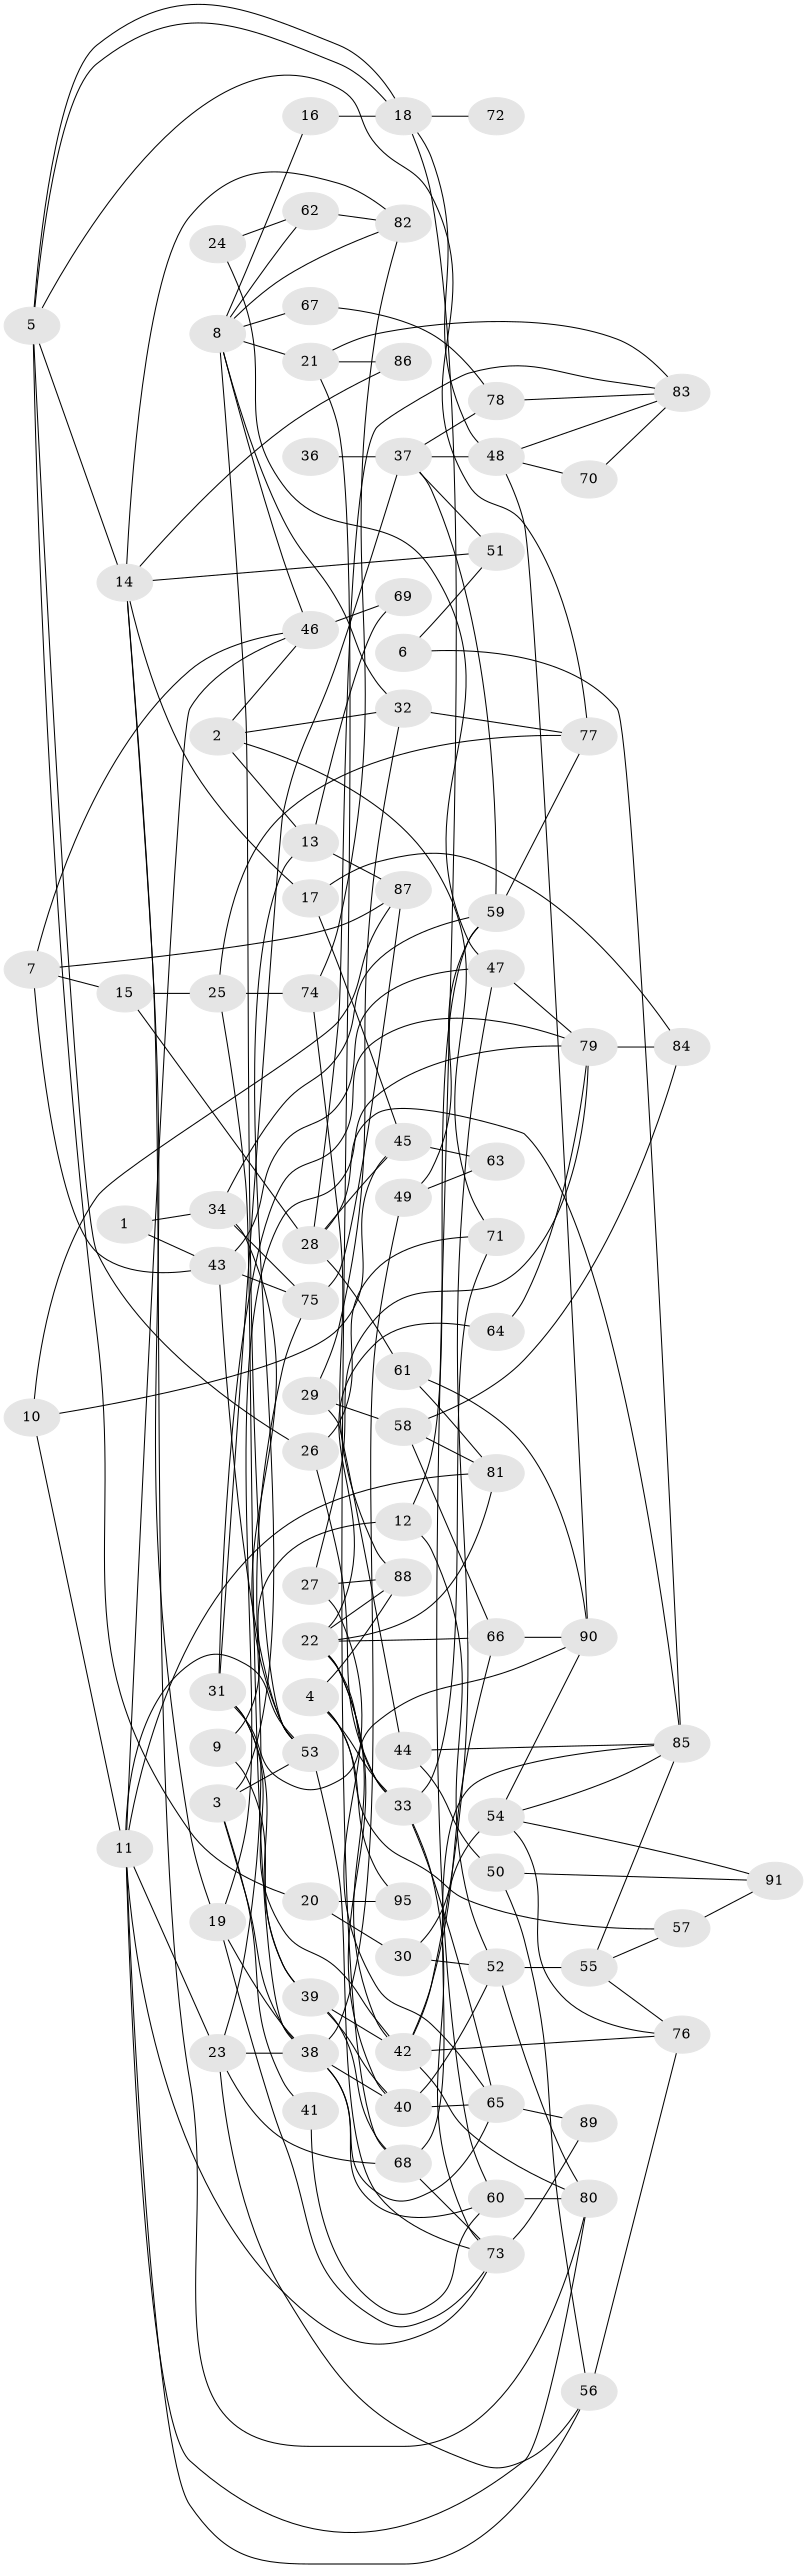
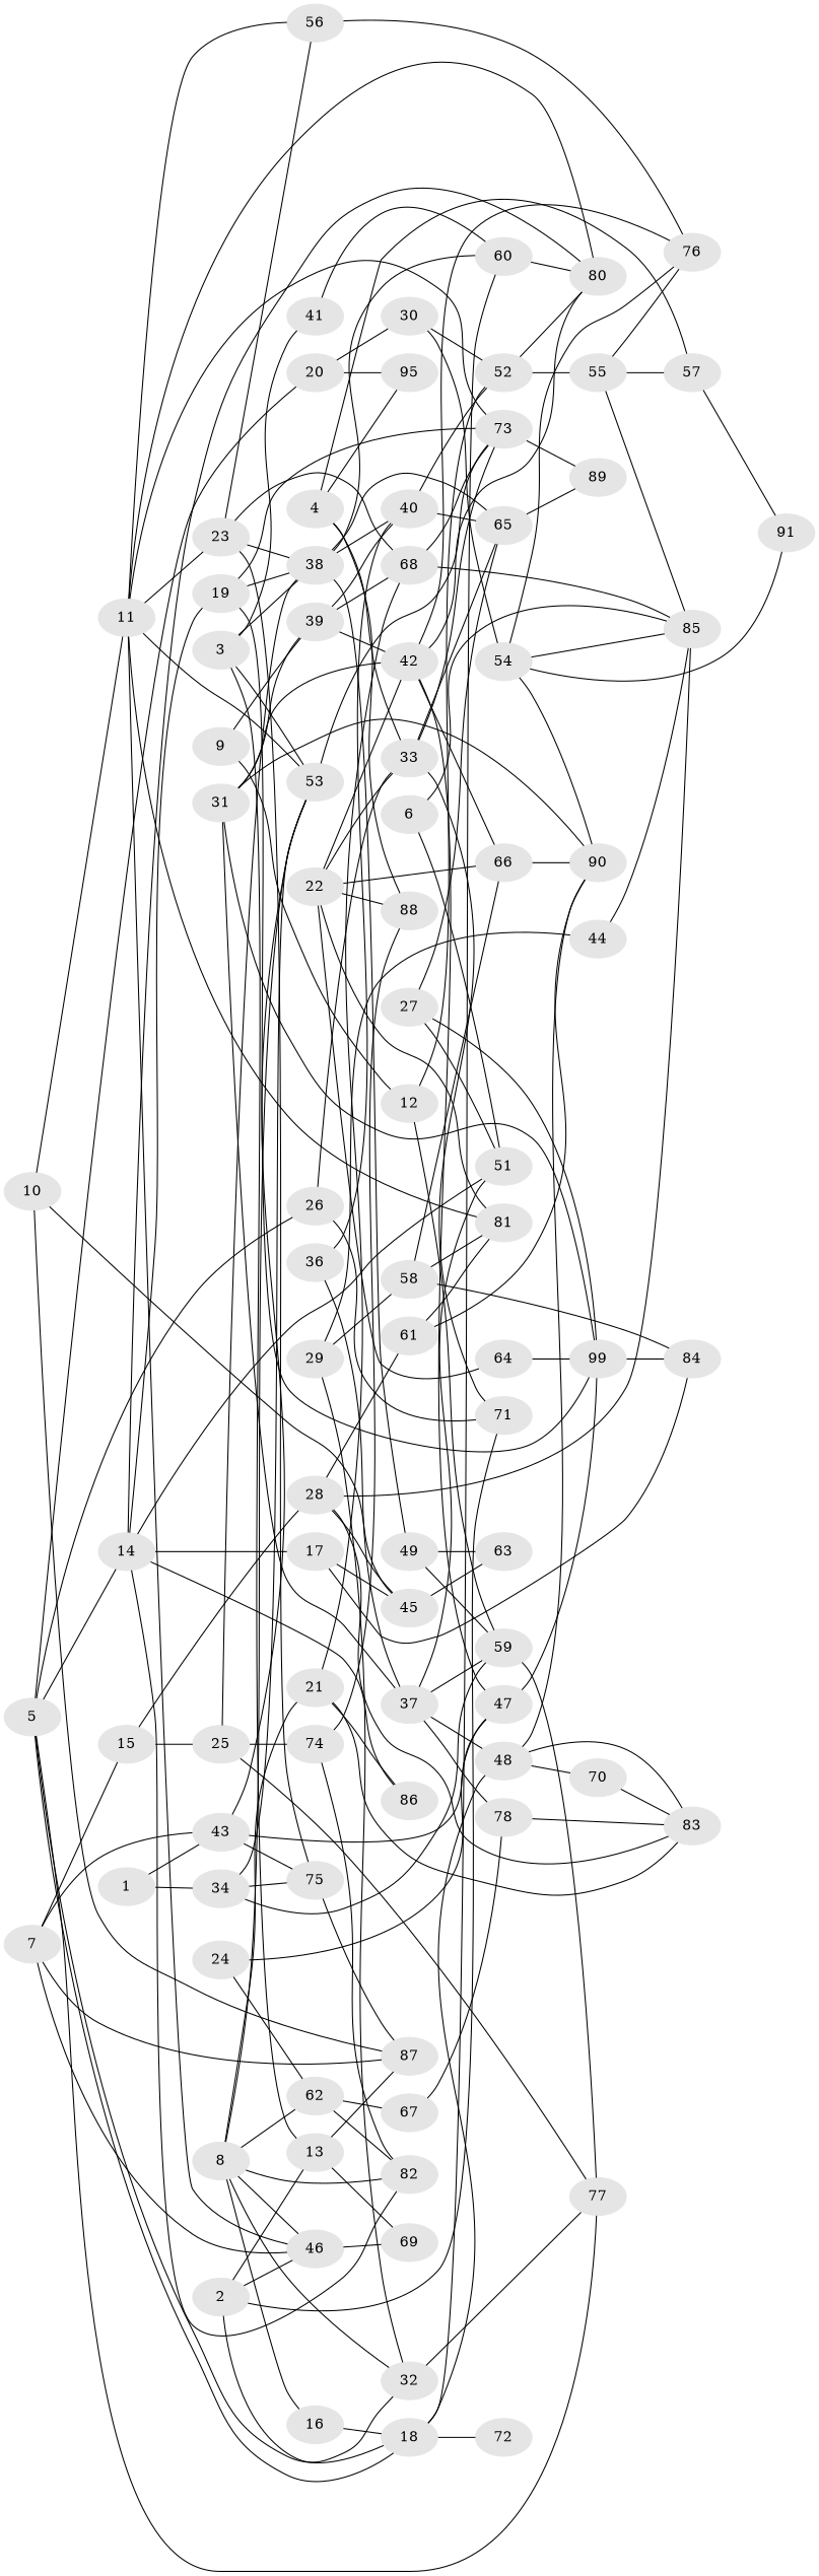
  graph {
    rankdir=LR
    node [color=gray90 style=filled]
    1
    34
    43
    53
    59
    75
    47
    2
    13
    32
    46
    71
    87
    69
    77
    3
    38
    41
    60
    65
    40
    49
    73
    4
    33
    n26 [label=95]
    57
    88
    91
    5
    14
    18
    20
    26
    51
    82
    80
    17
    19
    86
    48
    72
    30
    6
    85
    7
    15
    25
    28
    8
    16
    21
    62
    68
    83
    67
    9
    12
    39
    52
    42
    10
    11
    45
    23
    56
    81
    63
    76
    89
    55
    84
-   79
+   79 [label=99]
    74
    61
    90
    70
    54
    22
    64
    66
    36
    37
    24
    27
    29
    44
    58
-   50
    31
    78
    1 -- 34
    1 -- 43
    34 -- 53
    34 -- 59
    34 -- 75
    43 -- 53
    43 -- 75
    43 -- 47
    53 -- 73
    59 -- 77
    75 -- 87
    47 -- 79
    2 -- 13
    2 -- 32
    2 -- 46
    2 -- 71
    13 -- 87
    13 -- 69
    32 -- 77
    46 -- 69
    3 -- 53
    3 -- 13
    3 -- 38
    3 -- 41
    38 -- 60
    38 -- 65
    38 -- 40
    38 -- 49
    41 -- 60
    60 -- 80
    65 -- 89
    40 -- 65
    40 -- 52
    49 -- 59
    49 -- 63
    73 -- 89
    4 -- 33
    4 -- n26
    4 -- 57
    4 -- 88
    33 -- 71
    33 -- 65
    33 -- 73
    57 -- 91
    5 -- 77
    5 -- 14
    5 -- 18
    5 -- 18
    5 -- 20
    5 -- 26
    14 -- 51
    14 -- 82
    14 -- 80
    14 -- 17
    14 -- 19
    14 -- 86
    18 -- 60
    18 -- 48
    18 -- 72
    20 -- n26
    20 -- 30
    26 -- 71
    26 -- 33
    17 -- 45
    17 -- 84
    19 -- 38
    19 -- 73
    19 -- 79
    48 -- 83
    48 -- 90
    48 -- 70
    30 -- 52
    30 -- 54
    6 -- 51
    6 -- 85
    7 -- 43
    7 -- 46
    7 -- 87
    7 -- 15
    15 -- 25
    15 -- 28
    25 -- 77
    25 -- 38
    25 -- 74
    28 -- 85
    28 -- 83
    28 -- 45
    28 -- 61
    8 -- 53
    8 -- 32
    8 -- 46
    8 -- 82
    8 -- 16
    8 -- 21
    8 -- 62
    16 -- 18
    21 -- 86
    21 -- 68
    21 -- 83
    62 -- 82
-   8 -- 67
+   62 -- 67
    68 -- 73
    68 -- 85
    67 -- 78
    9 -- 12
    9 -- 39
    12 -- 59
    12 -- 52
    39 -- 40
    39 -- 68
    39 -- 42
    52 -- 80
    52 -- 55
    42 -- 47
    42 -- 80
    42 -- 76
    42 -- 66
    10 -- 87
    10 -- 11
    10 -- 45
    11 -- 53
    11 -- 46
    11 -- 73
    11 -- 80
    11 -- 23
    11 -- 56
    11 -- 81
    45 -- 63
    23 -- 75
    23 -- 38
    23 -- 68
    23 -- 56
    56 -- 76
    55 -- 57
    55 -- 85
    55 -- 76
    79 -- 84
    74 -- 88
    74 -- 82
    61 -- 81
    61 -- 90
    70 -- 83
    54 -- 91
    54 -- 85
    54 -- 76
    54 -- 90
    22 -- 33
    22 -- 88
    22 -- 42
    22 -- 81
    22 -- 64
    22 -- 66
    64 -- 79
    66 -- 90
-   22 -- 40
+   36 -- 40
    36 -- 37
    37 -- 59
    37 -- 51
    37 -- 48
    37 -- 78
    24 -- 47
    24 -- 62
    27 -- 65
-   27 -- 88
+   27 -- 51
    27 -- 79
    29 -- 32
    29 -- 44
    29 -- 58
    44 -- 85
-   44 -- 50
    58 -- 81
    58 -- 84
    58 -- 66
-   50 -- 91
-   50 -- 56
    31 -- 39
    31 -- 42
    31 -- 79
    31 -- 90
    31 -- 37
    78 -- 83
  }
